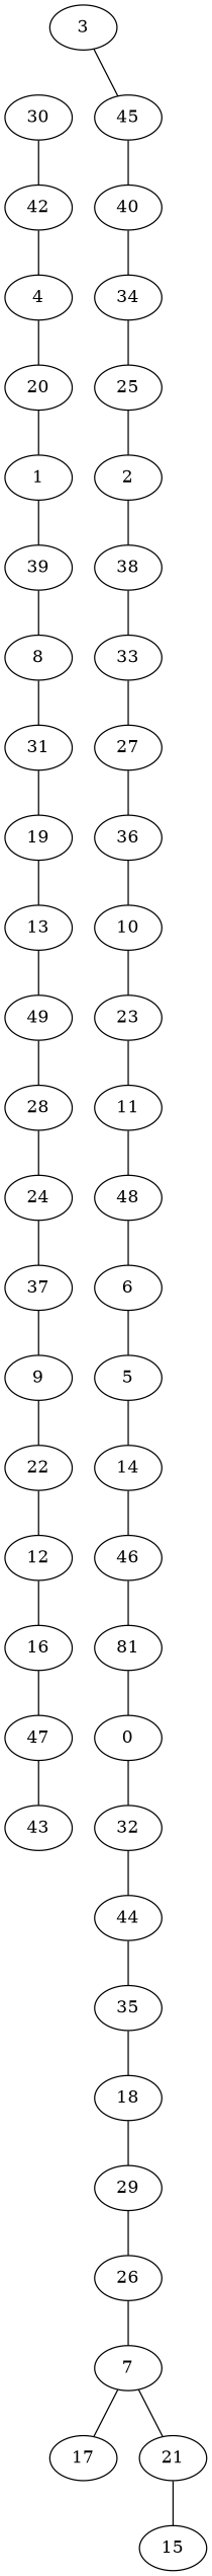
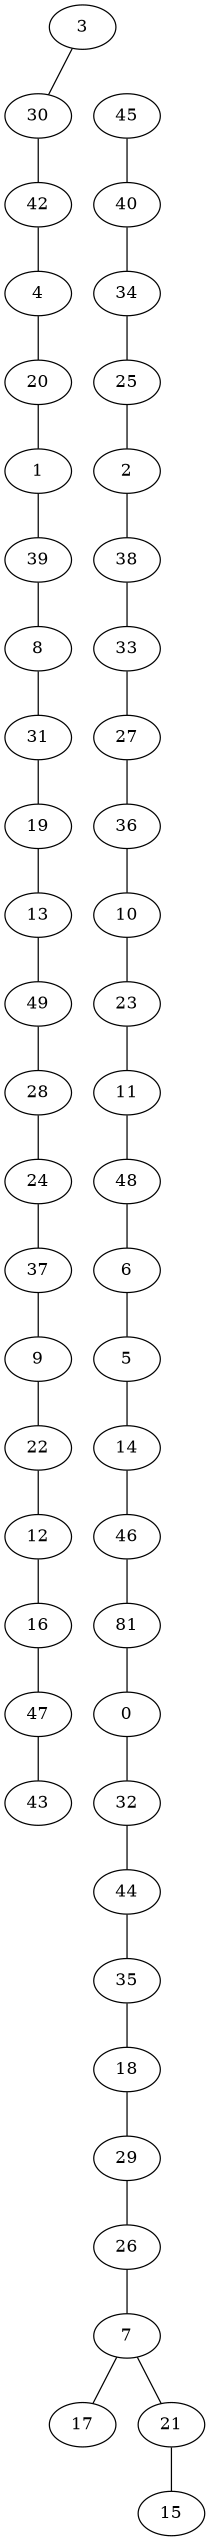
  graph {
    30
    42
    4
    20
    1
    39
    8
    31
    19
    13
    49
    28
    24
    37
    9
    22
    12
    16
    47
    43
    3
    45
    40
    34
    25
    2
    38
    33
    27
    36
    10
    23
    11
    48
    6
    5
    14
    46
    n39 [label=81]
    0
    32
    44
    35
    18
    29
    26
    7
    17
    21
    15
    30 -- 42
    42 -- 4
    4 -- 20
    20 -- 1
    1 -- 39
    39 -- 8
    8 -- 31
    31 -- 19
    19 -- 13
    13 -- 49
    49 -- 28
    28 -- 24
    24 -- 37
    37 -- 9
    9 -- 22
    22 -- 12
    12 -- 16
    16 -- 47
    47 -- 43
-   3 -- 45
+   3 -- 30
    45 -- 40
    40 -- 34
    34 -- 25
    25 -- 2
    2 -- 38
    38 -- 33
    33 -- 27
    27 -- 36
    36 -- 10
    10 -- 23
    23 -- 11
    11 -- 48
    48 -- 6
    6 -- 5
    5 -- 14
    14 -- 46
    46 -- n39
    n39 -- 0
    0 -- 32
    32 -- 44
    44 -- 35
    35 -- 18
    18 -- 29
    29 -- 26
    26 -- 7
    7 -- 17
    7 -- 21
    21 -- 15
  }
